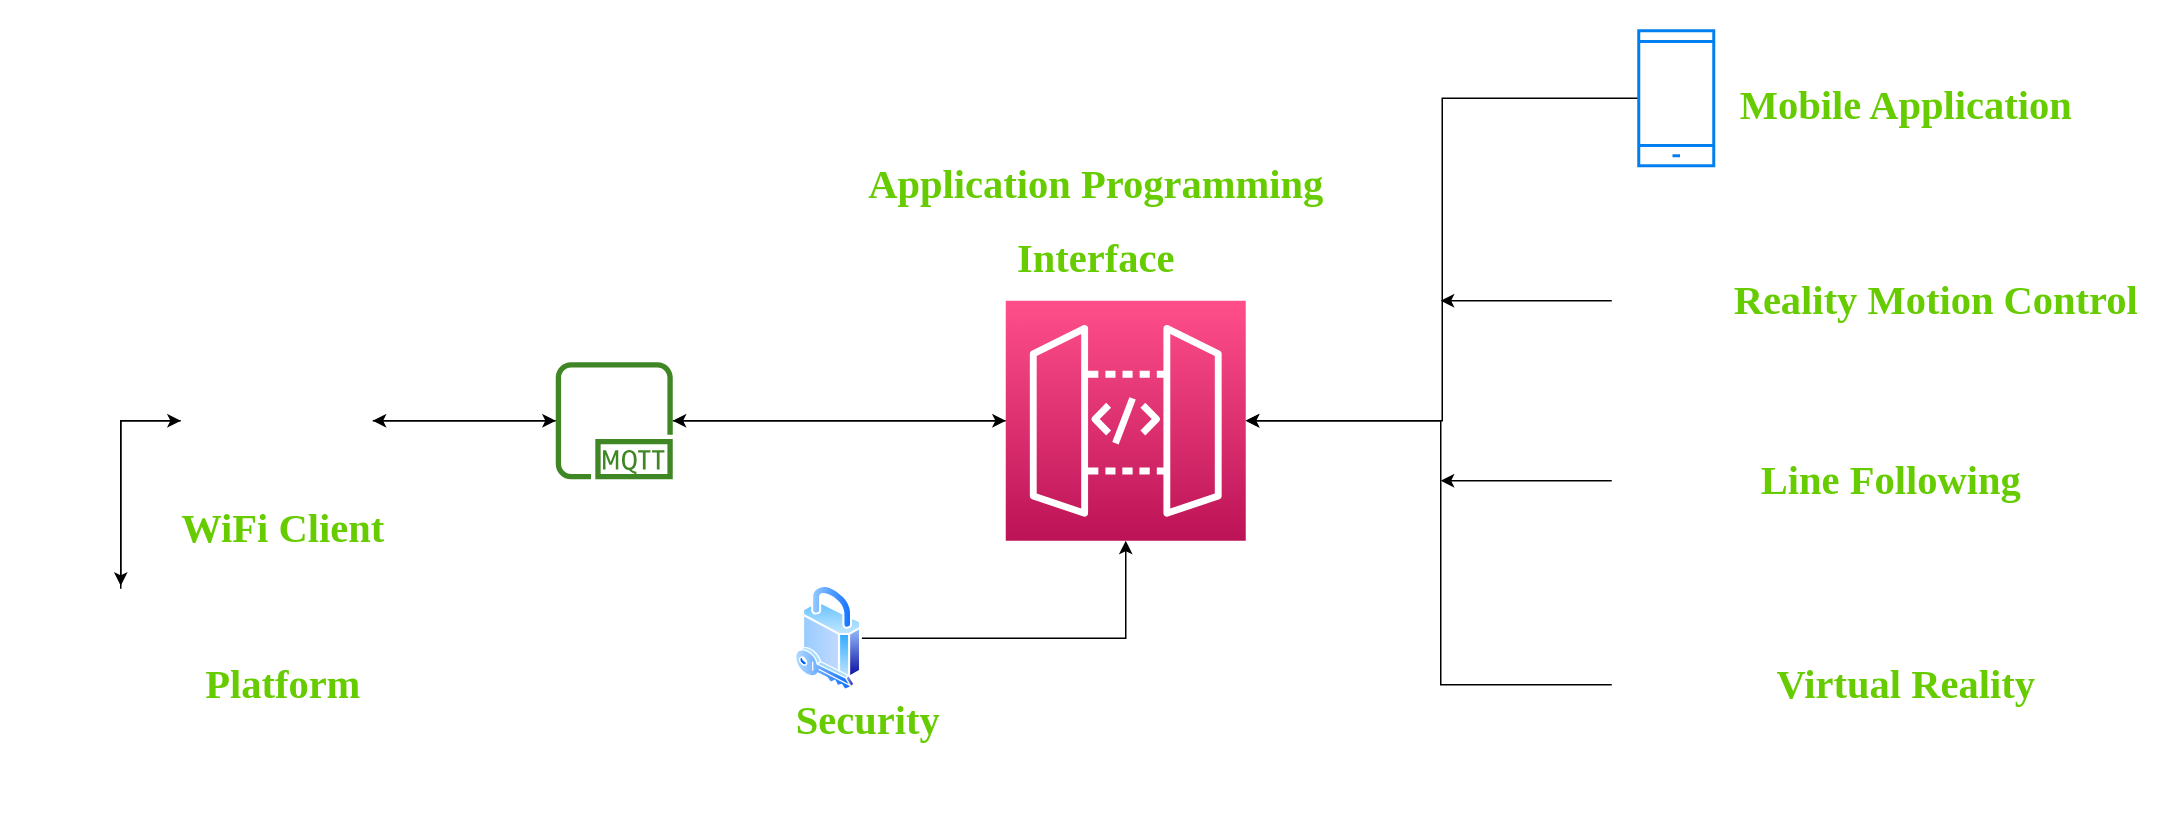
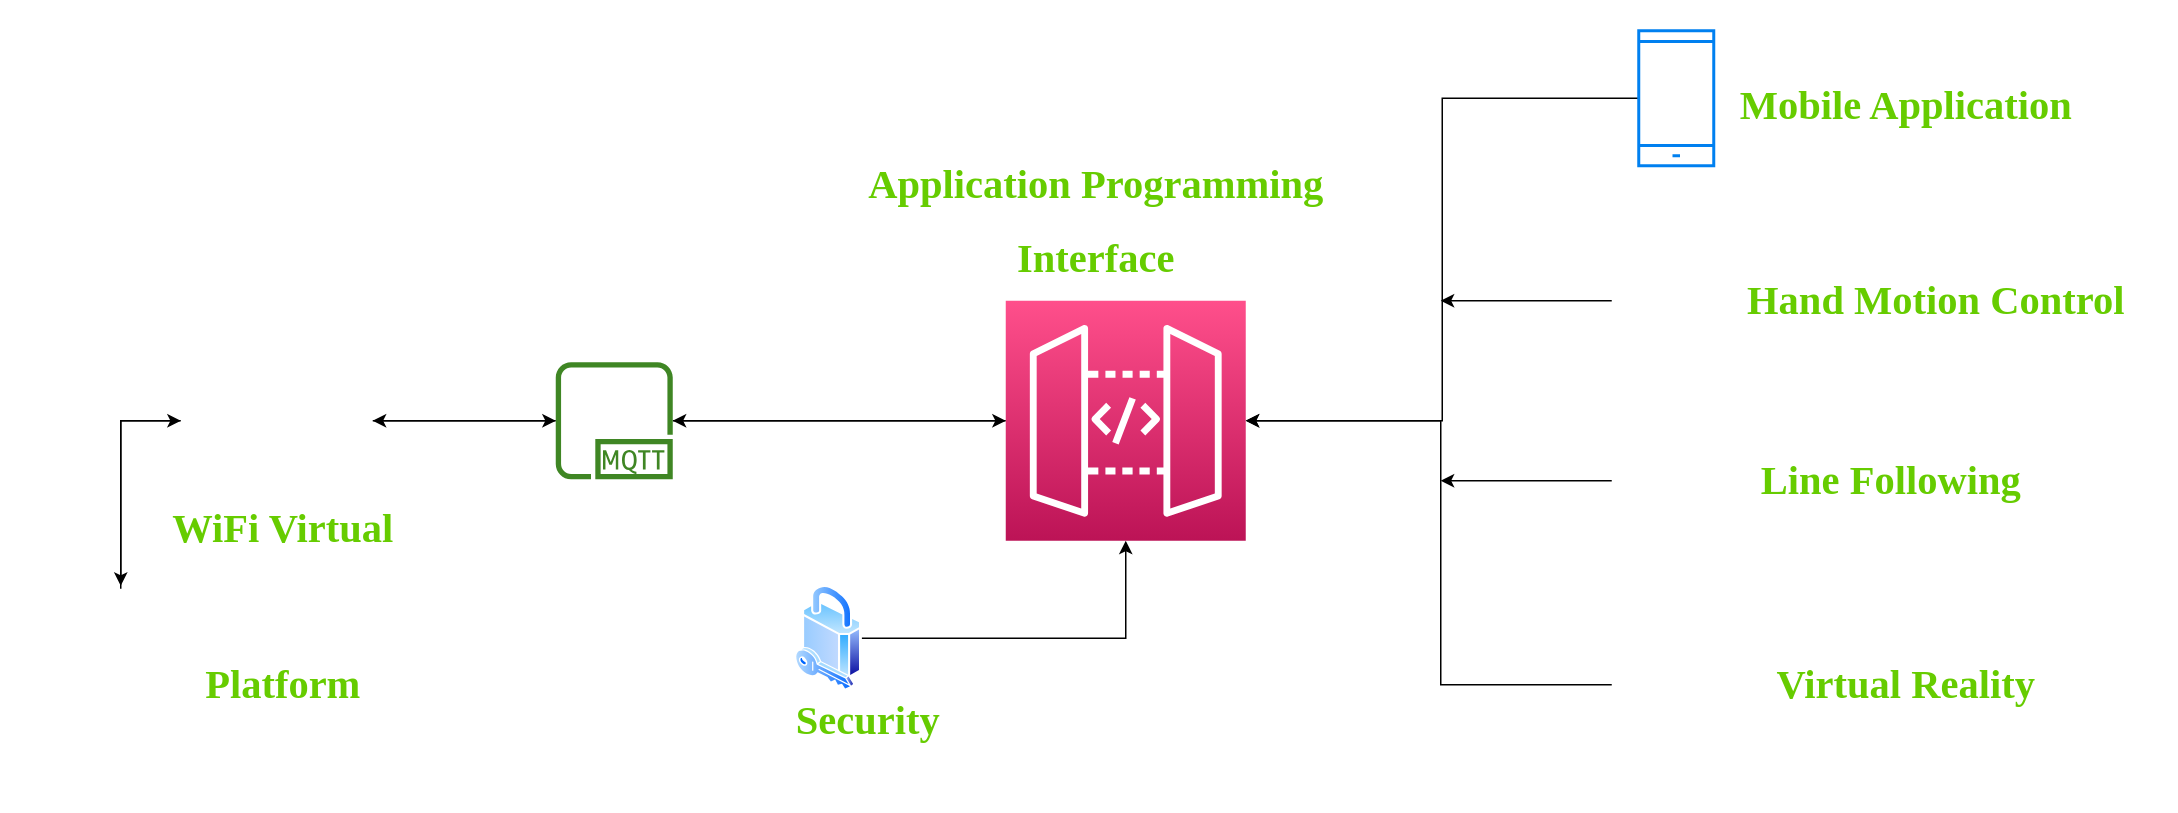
  <mxCell id="0" />
  <mxCell id="1" parent="0" />
  <mxCell id="2" style="edgeStyle=orthogonalEdgeStyle;rounded=0;orthogonalLoop=1;jettySize=auto;html=1;" edge="1" parent="1" source="3" target="14"><mxGeometry relative="1" as="geometry" /></mxCell>
  <mxCell id="3" value="" style="sketch=0;points=[[0,0,0],[0.25,0,0],[0.5,0,0],[0.75,0,0],[1,0,0],[0,1,0],[0.25,1,0],[0.5,1,0],[0.75,1,0],[1,1,0],[0,0.25,0],[0,0.5,0],[0,0.75,0],[1,0.25,0],[1,0.5,0],[1,0.75,0]];outlineConnect=0;fontColor=#232F3E;gradientColor=#FF4F8B;gradientDirection=north;fillColor=#BC1356;strokeColor=#ffffff;dashed=0;verticalLabelPosition=bottom;verticalAlign=top;align=center;html=1;fontSize=12;fontStyle=0;aspect=fixed;shape=mxgraph.aws4.resourceIcon;resIcon=mxgraph.aws4.api_gateway;" vertex="1" parent="1"><mxGeometry x="670" y="200" width="160" height="160" as="geometry" /></mxCell>
  <mxCell id="4" style="edgeStyle=orthogonalEdgeStyle;rounded=0;orthogonalLoop=1;jettySize=auto;html=1;entryX=1;entryY=0.5;entryDx=0;entryDy=0;entryPerimeter=0;" edge="1" parent="1" source="5" target="3"><mxGeometry relative="1" as="geometry"><mxPoint x="920" y="200" as="targetPoint" /></mxGeometry></mxCell>
  <mxCell id="5" value="" style="html=1;verticalLabelPosition=bottom;align=center;labelBackgroundColor=#ffffff;verticalAlign=top;strokeWidth=2;strokeColor=#0080F0;shadow=0;dashed=0;shape=mxgraph.ios7.icons.smartphone;" vertex="1" parent="1"><mxGeometry x="1092" y="20" width="50" height="90" as="geometry" /></mxCell>
  <mxCell id="6" style="edgeStyle=orthogonalEdgeStyle;rounded=0;orthogonalLoop=1;jettySize=auto;html=1;fontFamily=Times New Roman;fontSize=12;fontColor=#66CC00;" edge="1" parent="1" source="7"><mxGeometry relative="1" as="geometry"><mxPoint x="960" y="200" as="targetPoint" /></mxGeometry></mxCell>
  <mxCell id="7" value="" style="shape=image;html=1;verticalAlign=top;verticalLabelPosition=bottom;labelBackgroundColor=#ffffff;imageAspect=0;aspect=fixed;image=https://cdn2.iconfinder.com/data/icons/electronic-13/480/3-electronic-arduino-chipset-icon-2-128.png" vertex="1" parent="1"><mxGeometry x="1074" y="150" width="100" height="100" as="geometry" /></mxCell>
  <mxCell id="8" style="edgeStyle=orthogonalEdgeStyle;rounded=0;orthogonalLoop=1;jettySize=auto;html=1;entryX=1;entryY=0.5;entryDx=0;entryDy=0;entryPerimeter=0;" edge="1" parent="1" source="9" target="3"><mxGeometry relative="1" as="geometry"><Array as="points"><mxPoint x="960" y="456" /><mxPoint x="960" y="280" /></Array></mxGeometry></mxCell>
  <mxCell id="9" value="" style="shape=image;html=1;verticalAlign=top;verticalLabelPosition=bottom;labelBackgroundColor=#ffffff;imageAspect=0;aspect=fixed;image=https://cdn2.iconfinder.com/data/icons/software-engineering-and-video-gaming/512/622_human_man_reality_user_virtual_vr-128.png" vertex="1" parent="1"><mxGeometry x="1074" y="406" width="100" height="100" as="geometry" /></mxCell>
  <mxCell id="10" style="edgeStyle=orthogonalEdgeStyle;rounded=0;orthogonalLoop=1;jettySize=auto;html=1;entryX=0.5;entryY=1;entryDx=0;entryDy=0;entryPerimeter=0;" edge="1" parent="1" source="11" target="3"><mxGeometry relative="1" as="geometry" /></mxCell>
  <mxCell id="11" value="" style="aspect=fixed;perimeter=ellipsePerimeter;html=1;align=center;shadow=0;dashed=0;spacingTop=3;image;image=img/lib/active_directory/security.svg;" vertex="1" parent="1"><mxGeometry x="530" y="390" width="44.1" height="70" as="geometry" /></mxCell>
  <mxCell id="12" style="edgeStyle=orthogonalEdgeStyle;rounded=0;orthogonalLoop=1;jettySize=auto;html=1;" edge="1" parent="1" source="14" target="3"><mxGeometry relative="1" as="geometry"><mxPoint x="410" y="180" as="targetPoint" /></mxGeometry></mxCell>
  <mxCell id="13" style="edgeStyle=orthogonalEdgeStyle;rounded=0;orthogonalLoop=1;jettySize=auto;html=1;" edge="1" parent="1" source="14" target="19"><mxGeometry relative="1" as="geometry" /></mxCell>
  <mxCell id="14" value="" style="sketch=0;outlineConnect=0;fontColor=#232F3E;gradientColor=none;fillColor=#3F8624;strokeColor=none;dashed=0;verticalLabelPosition=bottom;verticalAlign=top;align=center;html=1;fontSize=12;fontStyle=0;aspect=fixed;pointerEvents=1;shape=mxgraph.aws4.mqtt_protocol;" vertex="1" parent="1"><mxGeometry x="370" y="241" width="78" height="78" as="geometry" /></mxCell>
  <mxCell id="15" style="edgeStyle=orthogonalEdgeStyle;rounded=0;orthogonalLoop=1;jettySize=auto;html=1;entryX=0;entryY=0.5;entryDx=0;entryDy=0;fontFamily=Times New Roman;fontSize=12;fontColor=#66CC00;" edge="1" parent="1" source="16" target="19"><mxGeometry relative="1" as="geometry"><Array as="points"><mxPoint x="80" y="280" /></Array></mxGeometry></mxCell>
  <mxCell id="16" value="" style="shape=image;html=1;verticalAlign=top;verticalLabelPosition=bottom;labelBackgroundColor=#ffffff;imageAspect=0;aspect=fixed;image=https://cdn2.iconfinder.com/data/icons/electronic-13/480/3-electronic-arduino-chipset-icon-2-128.png" vertex="1" parent="1"><mxGeometry x="20" y="392" width="128" height="128" as="geometry" /></mxCell>
  <mxCell id="17" style="edgeStyle=orthogonalEdgeStyle;rounded=0;orthogonalLoop=1;jettySize=auto;html=1;" edge="1" parent="1" source="19" target="14"><mxGeometry relative="1" as="geometry" /></mxCell>
  <mxCell id="18" style="edgeStyle=orthogonalEdgeStyle;rounded=0;orthogonalLoop=1;jettySize=auto;html=1;fontFamily=Times New Roman;fontSize=12;fontColor=#66CC00;" edge="1" parent="1" source="19"><mxGeometry relative="1" as="geometry"><mxPoint x="80" y="390" as="targetPoint" /><Array as="points"><mxPoint x="80" y="280" /></Array></mxGeometry></mxCell>
  <mxCell id="19" value="" style="shape=image;html=1;verticalAlign=top;verticalLabelPosition=bottom;labelBackgroundColor=#ffffff;imageAspect=0;aspect=fixed;image=https://cdn2.iconfinder.com/data/icons/electronic-13/480/3-electronic-arduino-chipset-icon-2-128.png" vertex="1" parent="1"><mxGeometry x="120" y="216" width="128" height="128" as="geometry" /></mxCell>
  <mxCell id="20" value="&lt;p style=&quot;line-height: 0;&quot;&gt;&lt;/p&gt;&lt;h1&gt;&lt;font color=&quot;#66cc00&quot; style=&quot;font-size: 27px;&quot; face=&quot;Times New Roman&quot;&gt;Mobile Application&lt;/font&gt;&lt;/h1&gt;&lt;p&gt;&lt;/p&gt;" style="text;html=1;resizable=0;autosize=1;align=center;verticalAlign=middle;points=[];fillColor=none;strokeColor=none;rounded=0;horizontal=1;" vertex="1" parent="1"><mxGeometry x="1150" y="30" width="240" height="80" as="geometry" /></mxCell>
- <mxCell id="21" value="&lt;p style=&quot;line-height: 0;&quot;&gt;&lt;/p&gt;&lt;h1&gt;&lt;font face=&quot;Times New Roman&quot; color=&quot;#66cc00&quot;&gt;&lt;span style=&quot;font-size: 27px;&quot;&gt;Reality Motion Control&lt;/span&gt;&lt;/font&gt;&lt;/h1&gt;&lt;p&gt;&lt;/p&gt;" style="text;html=1;resizable=0;autosize=1;align=center;verticalAlign=middle;points=[];fillColor=none;strokeColor=none;rounded=0;horizontal=1;" vertex="1" parent="1"><mxGeometry x="1150" y="160" width="280" height="80" as="geometry" /></mxCell>
+ <mxCell id="21" value="&lt;p style=&quot;line-height: 0;&quot;&gt;&lt;/p&gt;&lt;h1&gt;&lt;font face=&quot;Times New Roman&quot; color=&quot;#66cc00&quot;&gt;&lt;span style=&quot;font-size: 27px;&quot;&gt;Hand Motion Control&lt;/span&gt;&lt;/font&gt;&lt;/h1&gt;&lt;p&gt;&lt;/p&gt;" style="text;html=1;resizable=0;autosize=1;align=center;verticalAlign=middle;points=[];fillColor=none;strokeColor=none;rounded=0;horizontal=1;" vertex="1" parent="1"><mxGeometry x="1150" y="160" width="280" height="80" as="geometry" /></mxCell>
  <mxCell id="22" value="&lt;p style=&quot;line-height: 0;&quot;&gt;&lt;/p&gt;&lt;h1&gt;&lt;font face=&quot;Times New Roman&quot; color=&quot;#66cc00&quot;&gt;&lt;span style=&quot;font-size: 27px;&quot;&gt;Virtual Reality&lt;/span&gt;&lt;/font&gt;&lt;/h1&gt;&lt;p&gt;&lt;/p&gt;" style="text;html=1;resizable=0;autosize=1;align=center;verticalAlign=middle;points=[];fillColor=none;strokeColor=none;rounded=0;horizontal=1;" vertex="1" parent="1"><mxGeometry x="1170" y="416" width="200" height="80" as="geometry" /></mxCell>
  <mxCell id="23" value="" style="shape=image;html=1;verticalAlign=top;verticalLabelPosition=bottom;labelBackgroundColor=#ffffff;imageAspect=0;aspect=fixed;image=https://cdn4.iconfinder.com/data/icons/essentials-72/24/040_-_Tick-128.png;fontFamily=Times New Roman;fontSize=12;fontColor=#66CC00;" vertex="1" parent="1"><mxGeometry x="1033" y="20" width="34" height="34" as="geometry" /></mxCell>
  <mxCell id="24" value="" style="shape=image;html=1;verticalAlign=top;verticalLabelPosition=bottom;labelBackgroundColor=#ffffff;imageAspect=0;aspect=fixed;image=https://cdn4.iconfinder.com/data/icons/essentials-72/24/040_-_Tick-128.png;fontFamily=Times New Roman;fontSize=12;fontColor=#66CC00;" vertex="1" parent="1"><mxGeometry x="1040" y="150" width="34" height="34" as="geometry" /></mxCell>
  <mxCell id="25" value="" style="shape=image;html=1;verticalAlign=top;verticalLabelPosition=bottom;labelBackgroundColor=#ffffff;imageAspect=0;aspect=fixed;image=https://cdn4.iconfinder.com/data/icons/essentials-72/24/040_-_Tick-128.png;fontFamily=Times New Roman;fontSize=12;fontColor=#66CC00;" vertex="1" parent="1"><mxGeometry x="1033" y="270" width="34" height="34" as="geometry" /></mxCell>
  <mxCell id="26" value="" style="shape=image;html=1;verticalAlign=top;verticalLabelPosition=bottom;labelBackgroundColor=#ffffff;imageAspect=0;aspect=fixed;image=https://cdn4.iconfinder.com/data/icons/evil-icons-user-interface/64/Attention-128.png;fontFamily=Times New Roman;fontSize=12;fontColor=#66CC00;" vertex="1" parent="1"><mxGeometry x="1033" y="406" width="48" height="48" as="geometry" /></mxCell>
  <mxCell id="27" value="&lt;p style=&quot;line-height: 0;&quot;&gt;&lt;/p&gt;&lt;h1&gt;&lt;font face=&quot;Times New Roman&quot; color=&quot;#66cc00&quot;&gt;&lt;span style=&quot;font-size: 27px;&quot;&gt;Security&lt;/span&gt;&lt;/font&gt;&lt;/h1&gt;&lt;p&gt;&lt;/p&gt;" style="text;html=1;resizable=0;autosize=1;align=center;verticalAlign=middle;points=[];fillColor=none;strokeColor=none;rounded=0;horizontal=1;" vertex="1" parent="1"><mxGeometry x="518" y="440" width="120" height="80" as="geometry" /></mxCell>
  <mxCell id="28" value="&lt;p style=&quot;line-height: 0;&quot;&gt;&lt;/p&gt;&lt;h1&gt;&lt;font face=&quot;Times New Roman&quot; color=&quot;#66cc00&quot;&gt;&lt;span style=&quot;font-size: 27px;&quot;&gt;Application Programming&lt;/span&gt;&lt;/font&gt;&lt;/h1&gt;&lt;h1&gt;&lt;font face=&quot;Times New Roman&quot; color=&quot;#66cc00&quot;&gt;&lt;span style=&quot;font-size: 27px;&quot;&gt;Interface&lt;/span&gt;&lt;/font&gt;&lt;/h1&gt;&lt;p&gt;&lt;/p&gt;" style="text;html=1;resizable=0;autosize=1;align=center;verticalAlign=middle;points=[];fillColor=none;strokeColor=none;rounded=0;horizontal=1;spacing=2;spacingTop=-27;spacingBottom=0;" vertex="1" parent="1"><mxGeometry x="565" y="110" width="330" height="100" as="geometry" /></mxCell>
- <mxCell id="29" value="&lt;p style=&quot;line-height: 0;&quot;&gt;&lt;/p&gt;&lt;h1&gt;&lt;font face=&quot;Times New Roman&quot; color=&quot;#66cc00&quot;&gt;&lt;span style=&quot;font-size: 27px;&quot;&gt;WiFi Client&lt;/span&gt;&lt;/font&gt;&lt;/h1&gt;&lt;p&gt;&lt;/p&gt;" style="text;html=1;resizable=0;autosize=1;align=center;verticalAlign=middle;points=[];fillColor=none;strokeColor=none;rounded=0;horizontal=1;" vertex="1" parent="1"><mxGeometry x="108" y="312" width="160" height="80" as="geometry" /></mxCell>
+ <mxCell id="29" value="&lt;p style=&quot;line-height: 0;&quot;&gt;&lt;/p&gt;&lt;h1&gt;&lt;font face=&quot;Times New Roman&quot; color=&quot;#66cc00&quot;&gt;&lt;span style=&quot;font-size: 27px;&quot;&gt;WiFi Virtual&lt;/span&gt;&lt;/font&gt;&lt;/h1&gt;&lt;p&gt;&lt;/p&gt;" style="text;html=1;resizable=0;autosize=1;align=center;verticalAlign=middle;points=[];fillColor=none;strokeColor=none;rounded=0;horizontal=1;" vertex="1" parent="1"><mxGeometry x="108" y="312" width="160" height="80" as="geometry" /></mxCell>
  <mxCell id="30" value="&lt;p style=&quot;line-height: 0;&quot;&gt;&lt;/p&gt;&lt;h1&gt;&lt;font face=&quot;Times New Roman&quot; color=&quot;#66cc00&quot;&gt;&lt;span style=&quot;font-size: 27px;&quot;&gt;Platform&lt;/span&gt;&lt;/font&gt;&lt;/h1&gt;&lt;p&gt;&lt;/p&gt;" style="text;html=1;resizable=0;autosize=1;align=center;verticalAlign=middle;points=[];fillColor=none;strokeColor=none;rounded=0;horizontal=1;" vertex="1" parent="1"><mxGeometry x="123" y="416" width="130" height="80" as="geometry" /></mxCell>
  <mxCell id="31" style="edgeStyle=orthogonalEdgeStyle;rounded=0;orthogonalLoop=1;jettySize=auto;html=1;fontFamily=Times New Roman;fontSize=12;fontColor=#66CC00;" edge="1" parent="1" source="32"><mxGeometry relative="1" as="geometry"><mxPoint x="960" y="320" as="targetPoint" /></mxGeometry></mxCell>
  <mxCell id="32" value="" style="shape=image;html=1;verticalAlign=top;verticalLabelPosition=bottom;labelBackgroundColor=#ffffff;imageAspect=0;aspect=fixed;image=https://cdn2.iconfinder.com/data/icons/electronic-13/480/3-electronic-arduino-chipset-icon-2-128.png" vertex="1" parent="1"><mxGeometry x="1074" y="270" width="100" height="100" as="geometry" /></mxCell>
  <mxCell id="33" value="&lt;p style=&quot;line-height: 0;&quot;&gt;&lt;/p&gt;&lt;h1&gt;&lt;font face=&quot;Times New Roman&quot; color=&quot;#66cc00&quot;&gt;&lt;span style=&quot;font-size: 27px;&quot;&gt;Line Following&lt;/span&gt;&lt;/font&gt;&lt;/h1&gt;&lt;p&gt;&lt;/p&gt;" style="text;html=1;resizable=0;autosize=1;align=center;verticalAlign=middle;points=[];fillColor=none;strokeColor=none;rounded=0;horizontal=1;" vertex="1" parent="1"><mxGeometry x="1160" y="280" width="200" height="80" as="geometry" /></mxCell>
